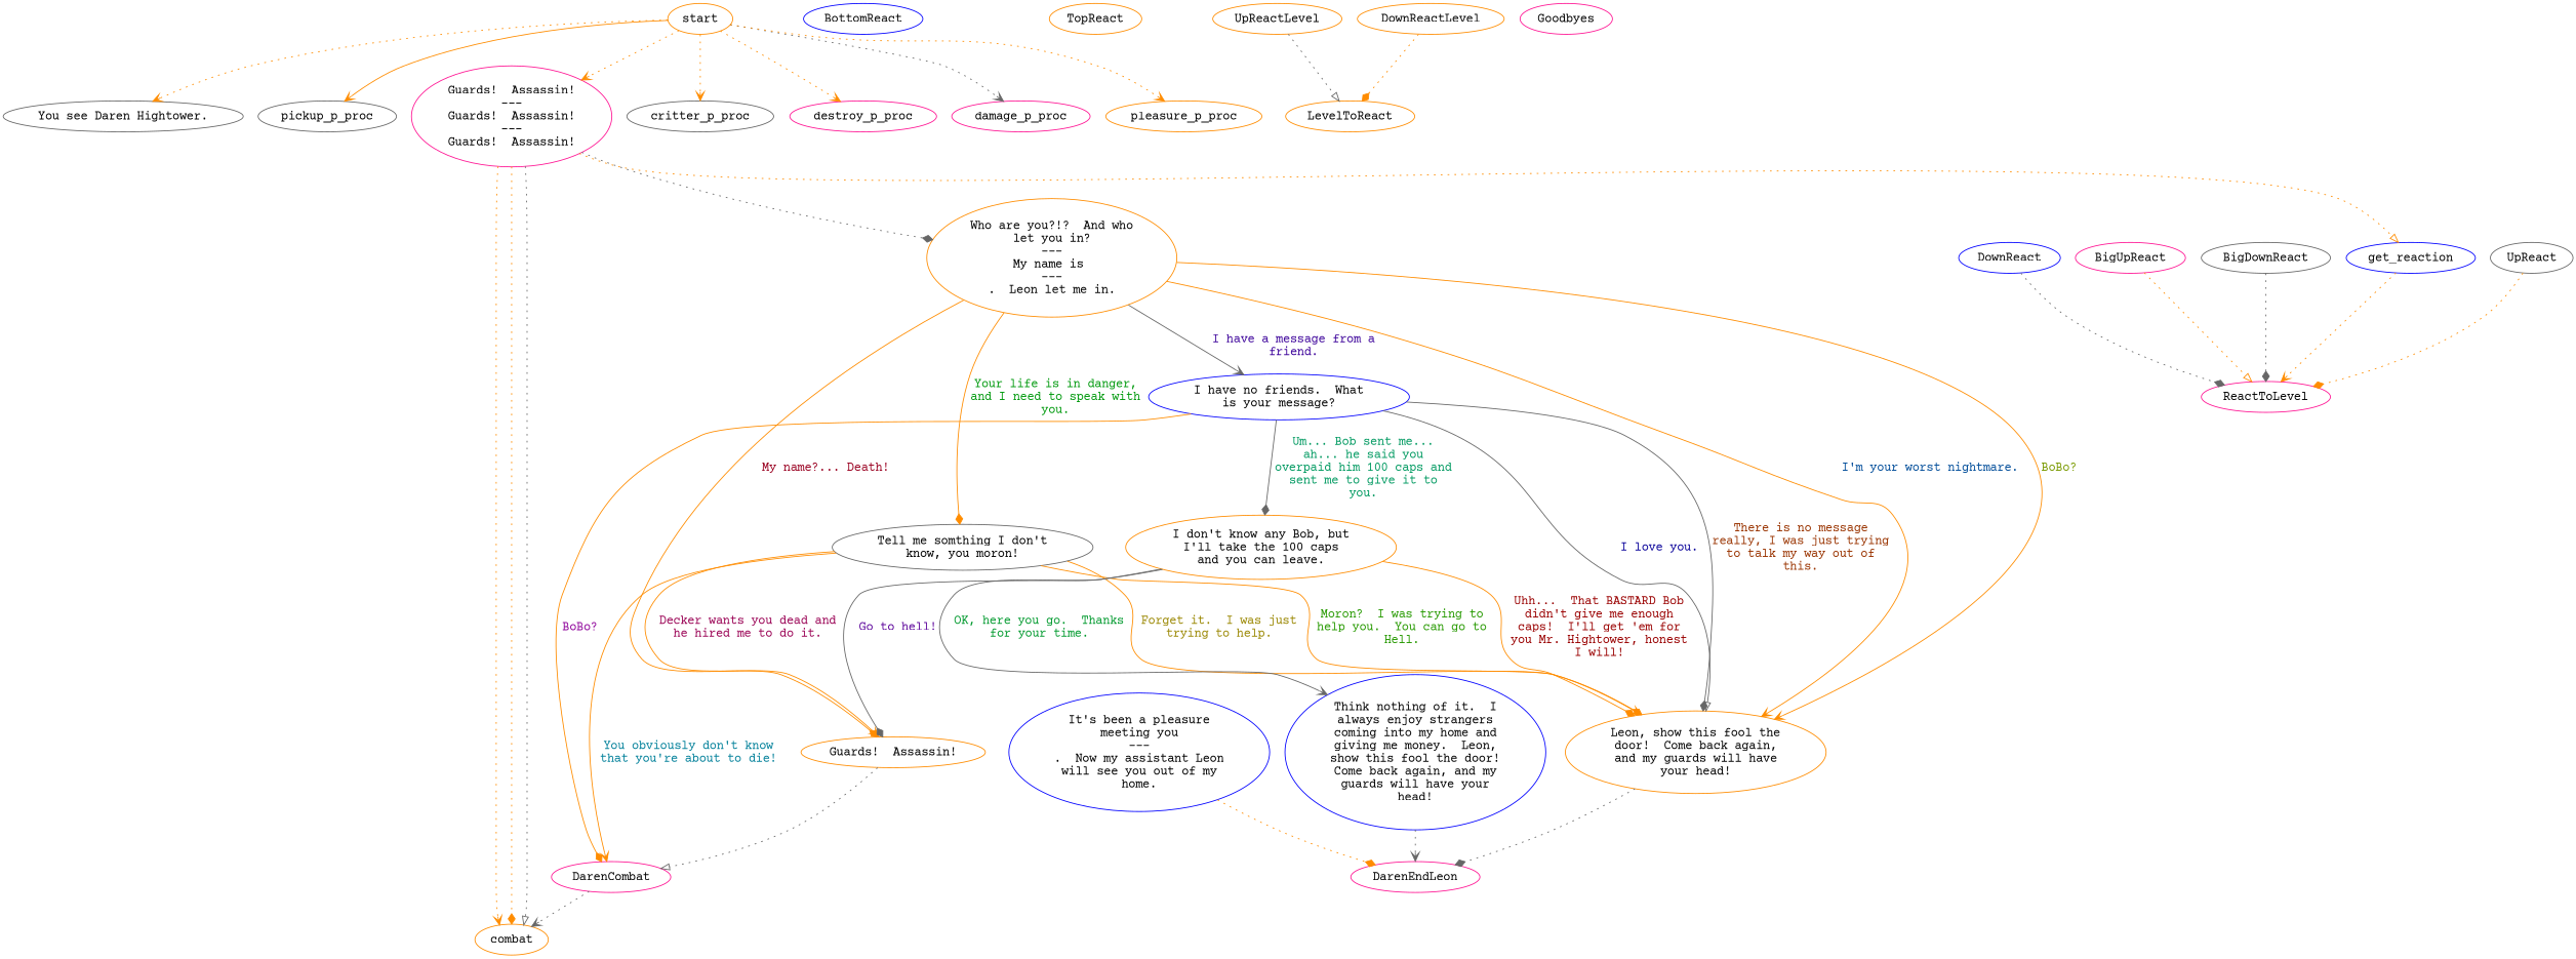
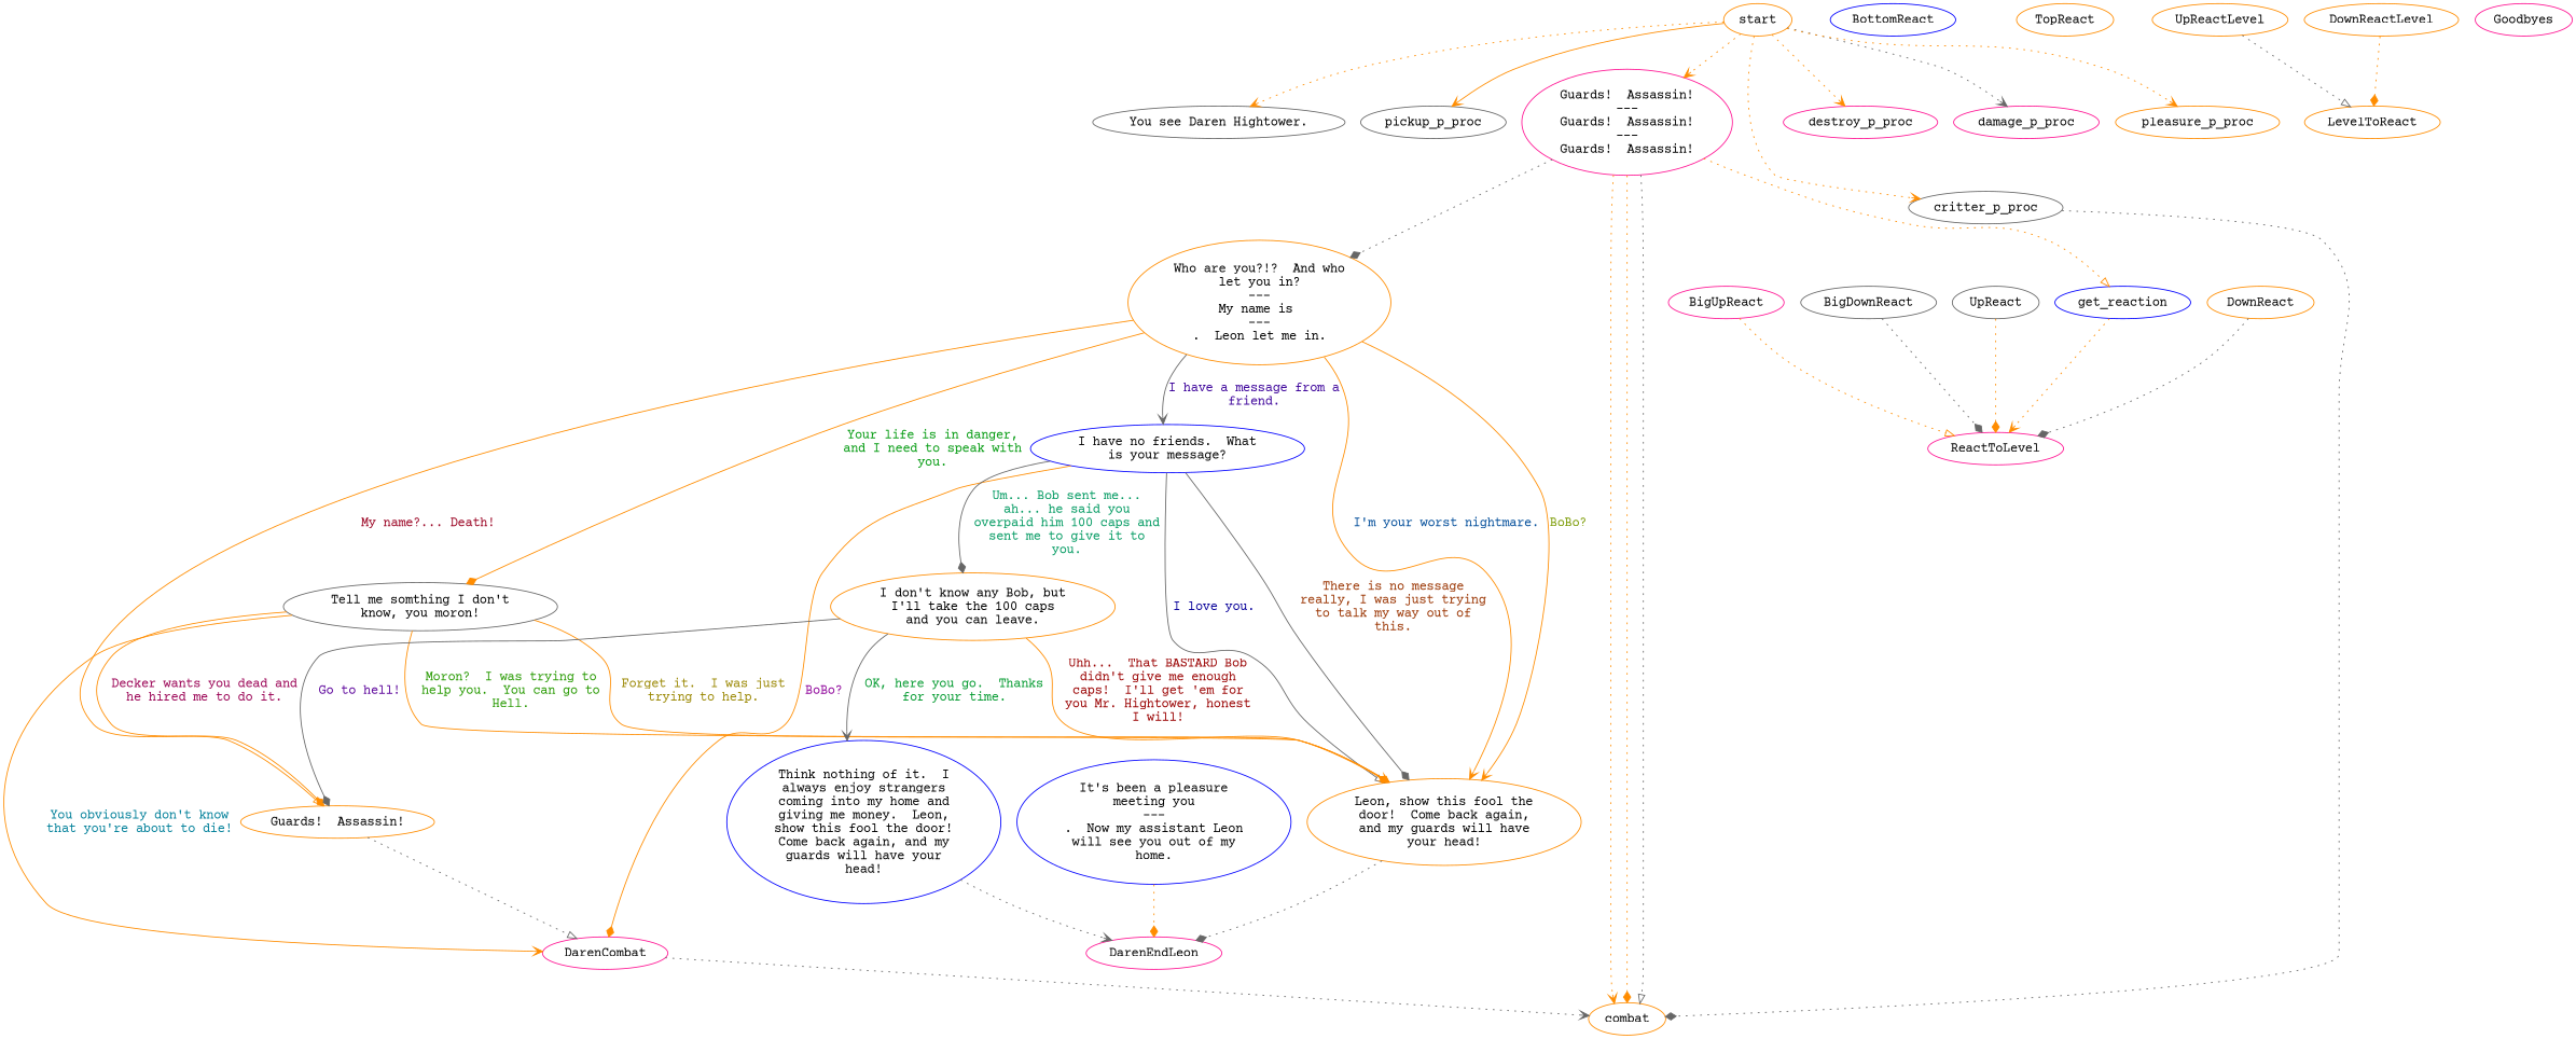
  digraph {
    fontname="Courier Prime"
    node [color=darkorange fillcolor="#FFFFFF" fontname="Courier Prime" style=filled]
    edge [arrowhead=vee color=darkorange fontname="Courier Prime" style=dotted]
    n1 [color=gray40 label="You see Daren Hightower."]
    start
    pickup_p_proc [color=gray40]
    n4 [color=deeppink label="Guards!  Assassin!\n---\nGuards!  Assassin!\n---\nGuards!  Assassin!"]
    critter_p_proc [color=gray40]
    destroy_p_proc [color=deeppink]
    damage_p_proc [color=deeppink]
    n8 [label=pleasure_p_proc]
    combat
    get_reaction [color=blue]
    n11 [label="Who are you?!?  And who\nlet you in?\n---\nMy name is \n---\n.  Leon let me in."]
    ReactToLevel [color=deeppink]
    n13 [color=blue label="I have no friends.  What\nis your message?"]
    n14 [color=gray40 label="Tell me somthing I don't\nknow, you moron!"]
    n15 [label="Guards!  Assassin!"]
    n16 [label="Leon, show this fool the\ndoor!  Come back again,\nand my guards will have\nyour head!"]
    DarenCombat [color=deeppink]
    n18 [label="I don't know any Bob, but\nI'll take the 100 caps\nand you can leave."]
    DarenEndLeon [color=deeppink]
    n20 [color=blue label="Think nothing of it.  I\nalways enjoy strangers\ncoming into my home and\ngiving me money.  Leon,\nshow this fool the door!\nCome back again, and my\nguards will have your\nhead!"]
    n21 [color=blue label="It's been a pleasure\nmeeting you\n---\n.  Now my assistant Leon\nwill see you out of my\nhome."]
    UpReact [color=gray40]
-   DownReact [color=blue]
+   DownReact
    BottomReact [color=blue]
    TopReact
    BigUpReact [color=deeppink]
    BigDownReact [color=gray40]
    UpReactLevel
    LevelToReact
    DownReactLevel
    Goodbyes [color=deeppink]
    start -> n1
    start -> pickup_p_proc [style=solid]
    start -> n4
    start -> critter_p_proc
    start -> destroy_p_proc
    start -> damage_p_proc [color=gray40]
    start -> n8
    n4 -> combat
    n4 -> combat [arrowhead=diamond]
    n4 -> combat [arrowhead=onormal color=gray40]
    n4 -> get_reaction [arrowhead=onormal]
    n4 -> n11 [arrowhead=diamond color=gray40]
+   critter_p_proc -> combat [arrowhead=diamond color=gray40]
    get_reaction -> ReactToLevel
    n11 -> n13 [color=gray40 fontcolor="#3A0099" label="I have a message from a\nfriend." style=""]
    n11 -> n14 [arrowhead=diamond fontcolor="#00990D" label="Your life is in danger,\nand I need to speak with\nyou." style=""]
    n11 -> n15 [arrowhead=diamond fontcolor="#990020" label="My name?... Death!" style=""]
    n11 -> n16 [fontcolor="#004C99" label="I'm your worst nightmare." style=""]
    n11 -> n16 [fontcolor="#799900" label="BoBo?" style=""]
    n13 -> n16 [arrowhead=diamond color=gray40 fontcolor="#993300" label="There is no message\nreally, I was just trying\nto talk my way out of\nthis." style=""]
    n13 -> n16 [arrowhead=onormal color=gray40 fontcolor="#070099" label="I love you." style=""]
    n13 -> DarenCombat [arrowhead=diamond fontcolor="#8D0099" label="BoBo?" style=""]
    n13 -> n18 [arrowhead=diamond color=gray40 fontcolor="#009960" label="Um... Bob sent me...\nah... he said you\noverpaid him 100 caps and\nsent me to give it to\nyou." style=""]
-   n14 -> n15 [fontcolor="#990053" label="Decker wants you dead and\nhe hired me to do it." style=""]
+   n14 -> n15 [arrowhead=onormal fontcolor="#990053" label="Decker wants you dead and\nhe hired me to do it." style=""]
    n14 -> n16 [fontcolor="#269900" label="Moron?  I was trying to\nhelp you.  You can go to\nHell." style=""]
    n14 -> n16 [arrowhead=diamond fontcolor="#998600" label="Forget it.  I was just\ntrying to help." style=""]
    n14 -> DarenCombat [fontcolor="#007F99" label="You obviously don't know\nthat you're about to die!" style=""]
    n15 -> DarenCombat [arrowhead=onormal color=gray40]
    n16 -> DarenEndLeon [arrowhead=diamond color=gray40]
    DarenCombat -> combat [color=gray40]
    n18 -> n15 [arrowhead=diamond color=gray40 fontcolor="#590099" label="Go to hell!" style=""]
    n18 -> n16 [arrowhead=diamond fontcolor="#990000" label="Uhh...  That BASTARD Bob\ndidn't give me enough\ncaps!  I'll get 'em for\nyou Mr. Hightower, honest\nI will!" style=""]
    n18 -> n20 [color=gray40 fontcolor="#00992D" label="OK, here you go.  Thanks\nfor your time." style=""]
    n20 -> DarenEndLeon [color=gray40]
    n21 -> DarenEndLeon [arrowhead=diamond]
    UpReact -> ReactToLevel [arrowhead=diamond]
    DownReact -> ReactToLevel [arrowhead=diamond color=gray40]
    BigUpReact -> ReactToLevel [arrowhead=onormal]
    BigDownReact -> ReactToLevel [arrowhead=diamond color=gray40]
    UpReactLevel -> LevelToReact [arrowhead=onormal color=gray40]
    DownReactLevel -> LevelToReact [arrowhead=diamond]
  }
